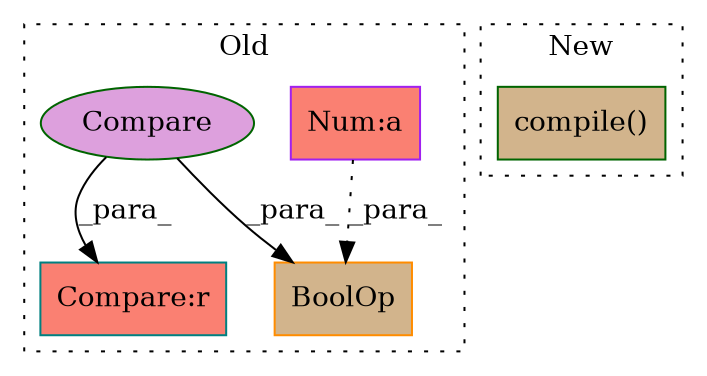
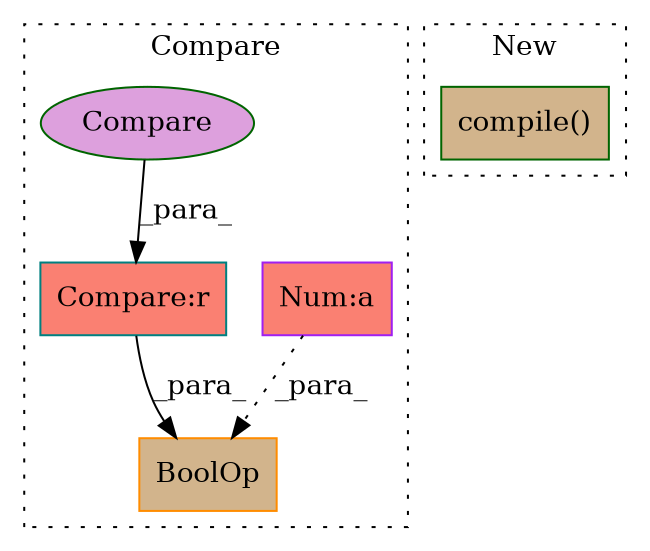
  digraph {
    node [color=darkgreen fillcolor=tan shape=box style=filled]
    edge [style=solid]
    n1 [a=72 color=darkorange l=55 label=BoolOp s=8316]
    n2 [a=61 color=purple fillcolor=salmon l=18 label="Num:a" s=8353]
    n3 [a=40 color=teal fillcolor=salmon l=14 label="Compare:r" s=8335]
    n4 [a=76 fillcolor=plum l=1 label=Compare s=8348 shape=ellipse]
    n5 [a=75 l="14,37" label="compile()" s="6834,6853"]
    subgraph cluster_1 {
-     label=Old
+     label=Compare
      style=dotted
      n1
      n2
      n3
      n4
    }
    subgraph cluster_2 {
      label=New
      style=dotted
      n5
    }
    n2 -> n1 [label=_para_ style=dotted]
-   n4 -> n1 [label=_para_]
+   n3 -> n1 [label=_para_]
    n4 -> n3 [label=_para_]
  }
